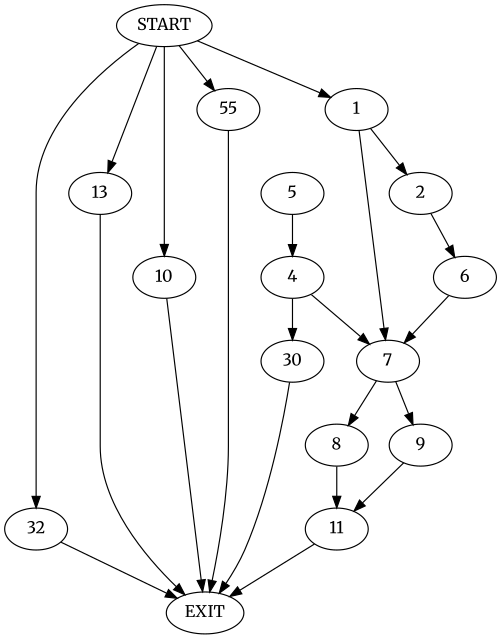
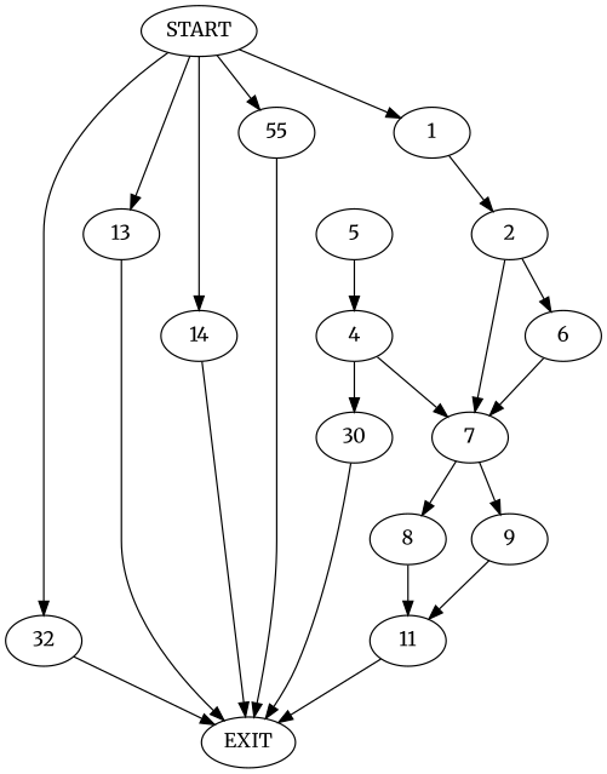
  digraph {
    fontname=Merriweather
    node [fontname=Merriweather]
    edge [fontname=Merriweather]
    n1 [label=START]
    1
    n3 [label=32]
    13
-   14 [label=10]
+   14
    n6 [label=55]
    2
    n8 [label=EXIT]
    6
    7
    8
    9
    4
    n14 [label=30]
    5
    11
    n1 -> 1
    n1 -> n3
    n1 -> 13
    n1 -> 14
    n1 -> n6
    1 -> 2
    n3 -> n8
    13 -> n8
    14 -> n8
    n6 -> n8
    2 -> 6
-   1 -> 7
+   2 -> 7
    6 -> 7
    7 -> 8
    7 -> 9
    8 -> 11
    9 -> 11
    4 -> 7
    4 -> n14
    n14 -> n8
    5 -> 4
    11 -> n8
  }
